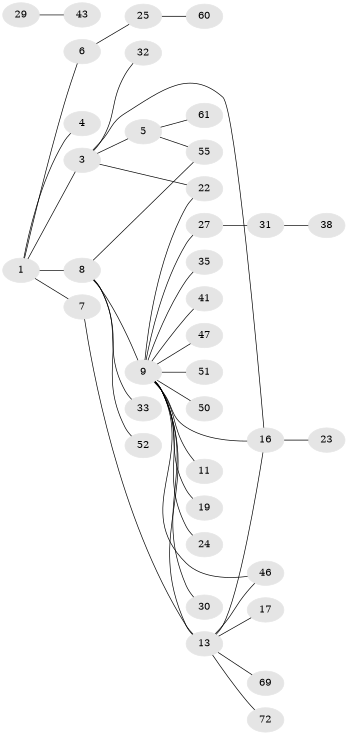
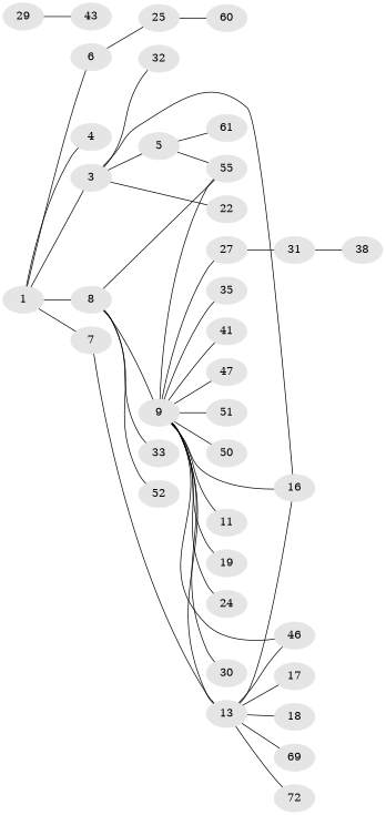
  graph {
    rankdir=LR
    node [color=gray90 style=filled]
    1 [super="+56+2+14"]
    3
    4
    6 [super="+10"]
    7 [super="+37+28+70"]
    8 [super="+44+42"]
    5 [super="+20"]
    16 [super="+53+21+57"]
    22
    32 [super="+63"]
    25
    13 [super="+48"]
    55
    9 [super="+12"]
    33
    52
    61 [super="+73"]
-   23
    60
    46
    17 [super="+45"]
+   18 [super="+40"]
    69
    72
    11
    19
    24
    27
    30 [super="+59+64+39"]
    35
    41
    47 [super="+74"]
    51
    n34 [label=50]
    31 [super="+65"]
    29 [super="+49+34+75"]
    43 [super="+71"]
    38 [super="+67"]
    1 -- 3
    1 -- 4
    1 -- 6
    1 -- 7 [weight=2]
    1 -- 8 [weight=2]
    3 -- 5
    3 -- 16
    3 -- 22
    3 -- 32
    6 -- 25
    7 -- 13
    8 -- 55
    8 -- 9
    8 -- 33
    8 -- 52
    5 -- 55
    5 -- 61
-   16 -- 23
    25 -- 60
    13 -- 16
    13 -- 46
    13 -- 17
+   13 -- 18
    13 -- 69
    13 -- 72
    9 -- 16 [weight=2]
    9 -- 13
-   9 -- 22
+   9 -- 55
    9 -- 46
    9 -- 11
    9 -- 19
    9 -- 24
    9 -- 27
    9 -- 30
    9 -- 35
    9 -- 41
    9 -- 47
    9 -- 51
    9 -- n34
    27 -- 31
    31 -- 38
    29 -- 43
  }
